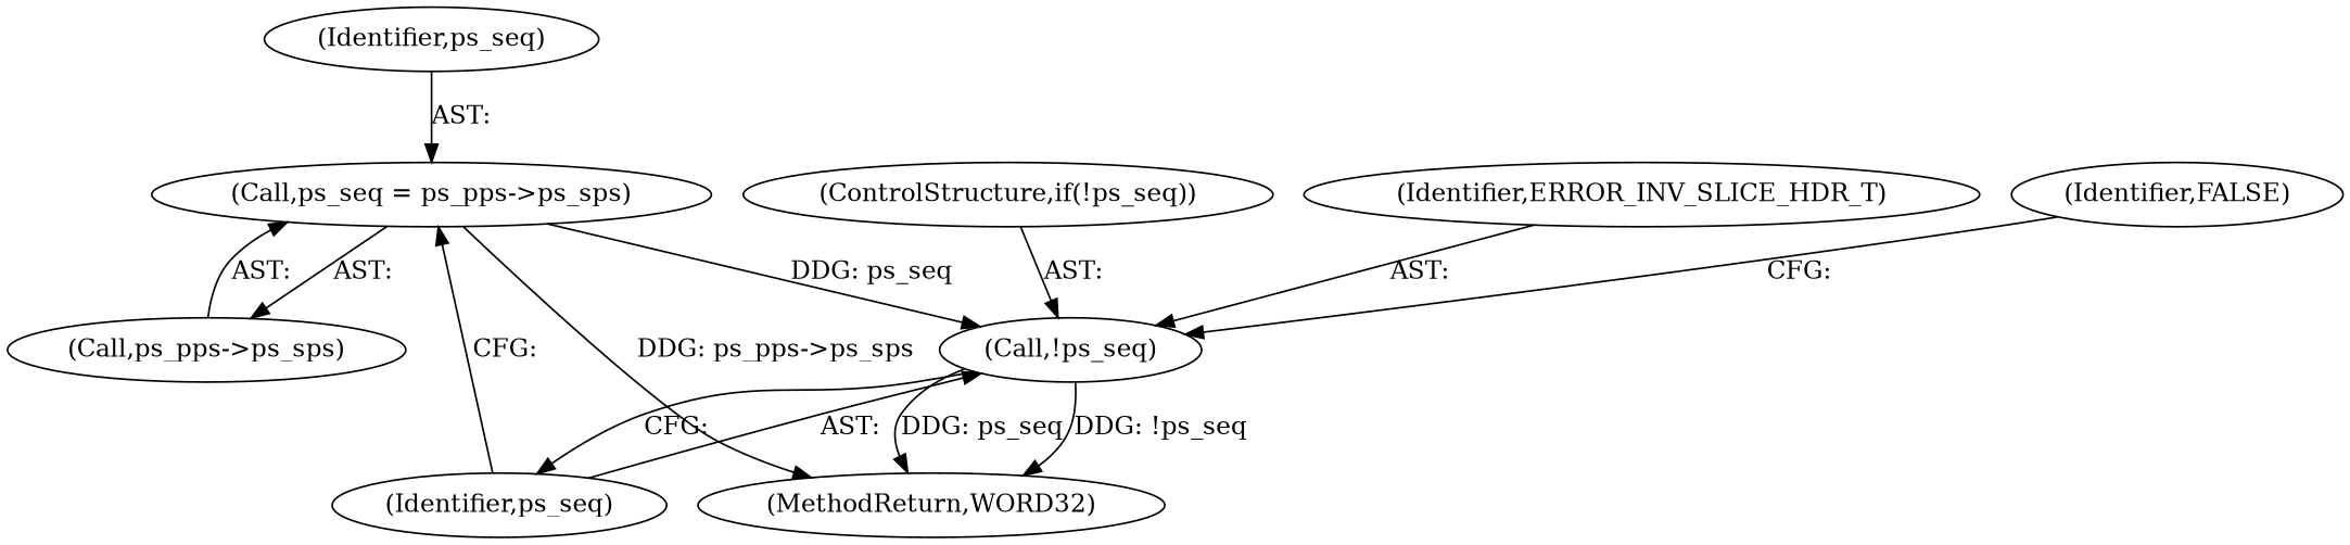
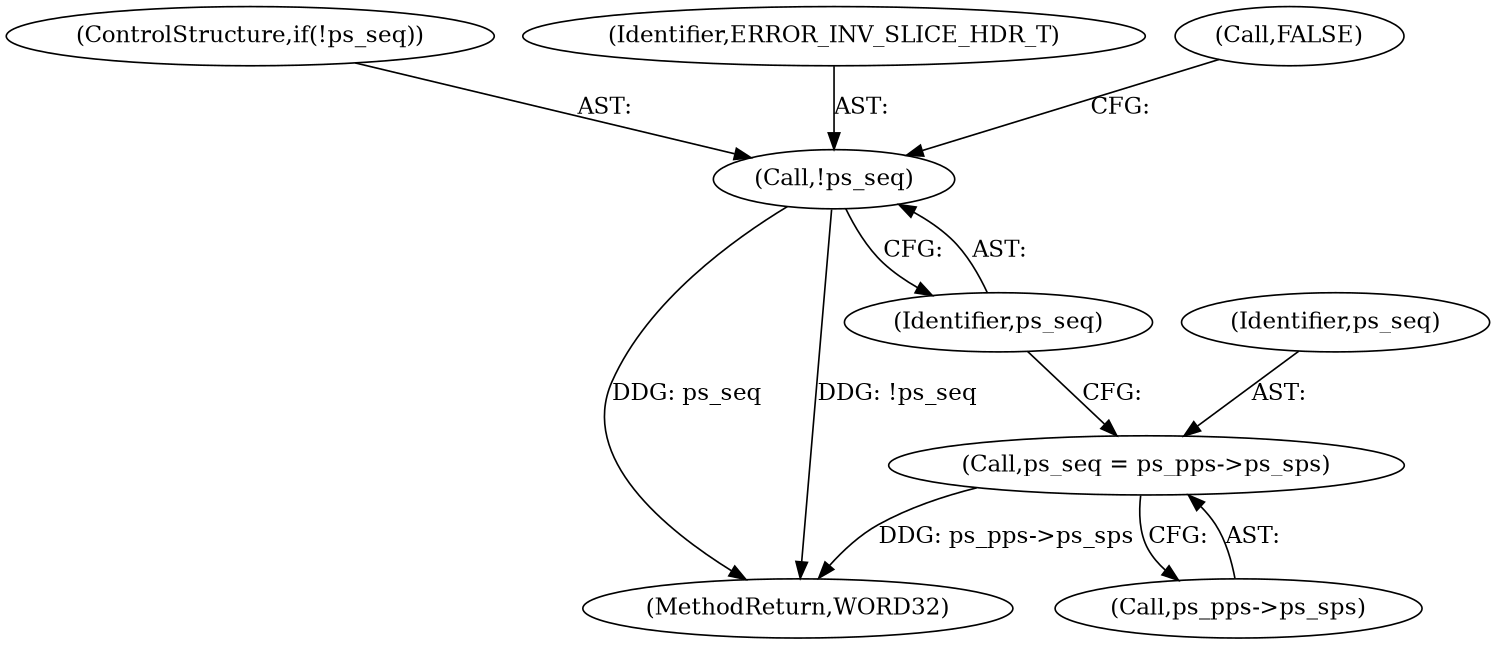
  digraph {
    n1 [label="(Call,ps_seq = ps_pps->ps_sps)"]
    n2 [label="(Call,!ps_seq)"]
    n3 [label="(MethodReturn,WORD32)"]
    n4 [label="(Call,ps_pps->ps_sps)"]
    n5 [label="(Identifier,ps_seq)"]
    n6 [label="(ControlStructure,if(!ps_seq))"]
    n7 [label="(Identifier,ERROR_INV_SLICE_HDR_T)"]
-   n8 [label="(Identifier,FALSE)"]
+   n8 [label="(Call,FALSE)"]
    n9 [label="(Identifier,ps_seq)"]
-   n1 -> n2 [label="DDG: ps_seq"]
    n1 -> n3 [label="DDG: ps_pps->ps_sps"]
-   n1 -> n4 [label="AST: "]
+   n1 -> n4 [label="CFG: "]
    n2 -> n3 [label="DDG: ps_seq"]
    n2 -> n3 [label="DDG: !ps_seq"]
    n2 -> n5 [label="CFG: "]
    n4 -> n1 [label="AST: "]
    n5 -> n1 [label="CFG: "]
    n5 -> n2 [label="AST: "]
    n6 -> n2 [label="AST: "]
    n7 -> n2 [label="AST: "]
    n8 -> n2 [label="CFG: "]
    n9 -> n1 [label="AST: "]
  }
